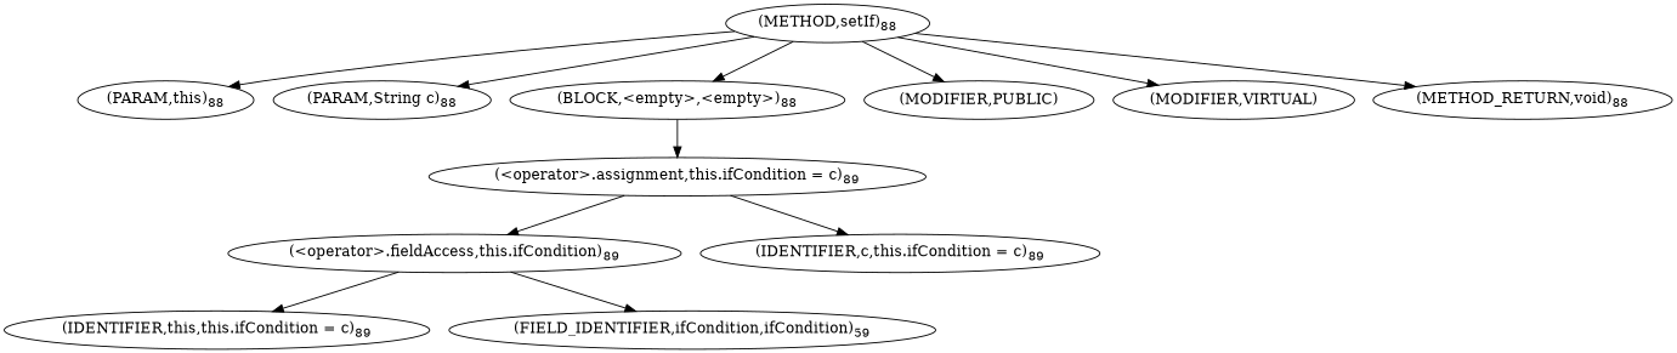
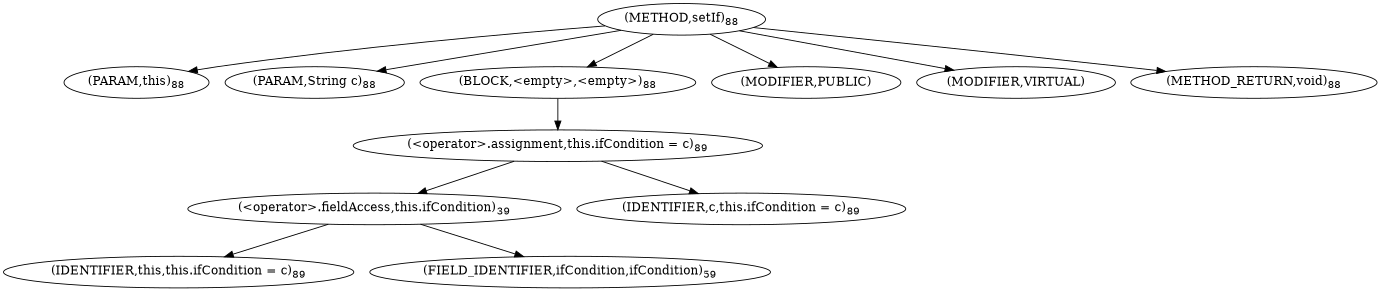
  digraph {
    n1 [label=<(METHOD,setIf)<SUB>88</SUB>>]
    n2 [label=<(PARAM,this)<SUB>88</SUB>>]
    n3 [label=<(PARAM,String c)<SUB>88</SUB>>]
    n4 [label=<(BLOCK,&lt;empty&gt;,&lt;empty&gt;)<SUB>88</SUB>>]
    n5 [label=<(MODIFIER,PUBLIC)>]
    n6 [label=<(MODIFIER,VIRTUAL)>]
    n7 [label=<(METHOD_RETURN,void)<SUB>88</SUB>>]
    n8 [label=<(&lt;operator&gt;.assignment,this.ifCondition = c)<SUB>89</SUB>>]
-   n9 [label=<(&lt;operator&gt;.fieldAccess,this.ifCondition)<SUB>89</SUB>>]
+   n9 [label=<(&lt;operator&gt;.fieldAccess,this.ifCondition)<SUB>39</SUB>>]
    n10 [label=<(IDENTIFIER,c,this.ifCondition = c)<SUB>89</SUB>>]
    n11 [label=<(IDENTIFIER,this,this.ifCondition = c)<SUB>89</SUB>>]
    n12 [label=<(FIELD_IDENTIFIER,ifCondition,ifCondition)<SUB>59</SUB>>]
    n1 -> n2
    n1 -> n3
    n1 -> n4
    n1 -> n5
    n1 -> n6
    n1 -> n7
    n4 -> n8
    n8 -> n9
    n8 -> n10
    n9 -> n11
    n9 -> n12
  }
